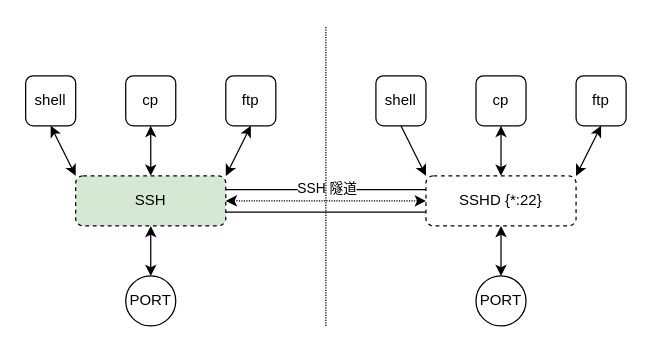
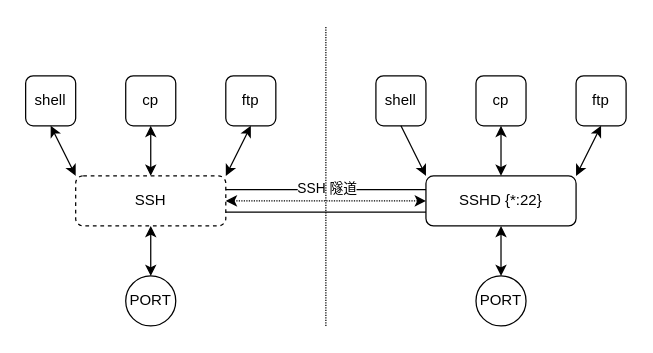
  <mxCell id="0" />
  <mxCell id="1" parent="0" />
- <mxCell id="2" value="SSH" style="rounded=1;whiteSpace=wrap;html=1;dashed=1;strokeColor=#000000;fillColor=#d5e8d4;" parent="1" vertex="1"><mxGeometry x="60" y="140" width="120" height="40" as="geometry" /></mxCell>
- <mxCell id="3" value="SSHD {*:22}" style="rounded=1;whiteSpace=wrap;html=1;dashed=1;strokeColor=#000000;fillColor=#ffffff;" parent="1" vertex="1"><mxGeometry x="340" y="140" width="120" height="40" as="geometry" /></mxCell>
+ <mxCell id="2" value="SSH" style="rounded=1;whiteSpace=wrap;html=1;dashed=1;strokeColor=#000000;fillColor=#ffffff;" parent="1" vertex="1"><mxGeometry x="60" y="140" width="120" height="40" as="geometry" /></mxCell>
+ <mxCell id="3" value="SSHD {*:22}" style="rounded=1;whiteSpace=wrap;html=1;dashed=0;strokeColor=#000000;fillColor=#ffffff;" parent="1" vertex="1"><mxGeometry x="340" y="140" width="120" height="40" as="geometry" /></mxCell>
  <mxCell id="4" value="" style="shape=link;html=1;exitX=1;exitY=0.5;exitDx=0;exitDy=0;width=18;" parent="1" source="2" target="3" edge="1"><mxGeometry width="100" relative="1" as="geometry"><mxPoint x="170" y="165" as="sourcePoint" /><mxPoint x="250" y="164.5" as="targetPoint" /></mxGeometry></mxCell>
  <mxCell id="5" value="SSH 隧道" style="edgeLabel;html=1;align=center;verticalAlign=middle;resizable=0;points=[];" vertex="1" connectable="0" parent="4"><mxGeometry x="-0.004" y="11" relative="1" as="geometry"><mxPoint as="offset" /></mxGeometry></mxCell>
  <mxCell id="6" value="" style="endArrow=classic;startArrow=classic;html=1;exitX=1;exitY=0.5;exitDx=0;exitDy=0;entryX=0;entryY=0.5;entryDx=0;entryDy=0;dashed=1;dashPattern=1 1;" parent="1" source="2" target="3" edge="1"><mxGeometry width="50" height="50" relative="1" as="geometry"><mxPoint x="240" y="120" as="sourcePoint" /><mxPoint x="290" y="70" as="targetPoint" /></mxGeometry></mxCell>
  <mxCell id="7" value="shell" style="rounded=1;whiteSpace=wrap;html=1;" parent="1" vertex="1"><mxGeometry x="20" y="60" width="40" height="40" as="geometry" /></mxCell>
  <mxCell id="8" value="cp" style="rounded=1;whiteSpace=wrap;html=1;" parent="1" vertex="1"><mxGeometry x="100" y="60" width="40" height="40" as="geometry" /></mxCell>
  <mxCell id="9" value="" style="endArrow=none;html=1;dashed=1;dashPattern=1 1;" parent="1" edge="1"><mxGeometry width="50" height="50" relative="1" as="geometry"><mxPoint x="260" y="260" as="sourcePoint" /><mxPoint x="260" y="20" as="targetPoint" /></mxGeometry></mxCell>
  <mxCell id="10" value="ftp" style="rounded=1;whiteSpace=wrap;html=1;" parent="1" vertex="1"><mxGeometry x="180" y="60" width="40" height="40" as="geometry" /></mxCell>
  <mxCell id="11" value="" style="endArrow=classic;startArrow=classic;html=1;entryX=0.5;entryY=1;entryDx=0;entryDy=0;exitX=0;exitY=0;exitDx=0;exitDy=0;" parent="1" source="2" target="7" edge="1"><mxGeometry width="50" height="50" relative="1" as="geometry"><mxPoint x="-40" y="280" as="sourcePoint" /><mxPoint x="10" y="230" as="targetPoint" /></mxGeometry></mxCell>
  <mxCell id="12" value="" style="endArrow=classic;startArrow=classic;html=1;exitX=0.5;exitY=1;exitDx=0;exitDy=0;" parent="1" source="8" edge="1"><mxGeometry width="50" height="50" relative="1" as="geometry"><mxPoint x="280" y="140" as="sourcePoint" /><mxPoint x="120" y="140" as="targetPoint" /></mxGeometry></mxCell>
  <mxCell id="13" value="" style="endArrow=classic;startArrow=classic;html=1;exitX=0.5;exitY=1;exitDx=0;exitDy=0;entryX=1;entryY=0;entryDx=0;entryDy=0;" parent="1" source="10" target="2" edge="1"><mxGeometry width="50" height="50" relative="1" as="geometry"><mxPoint x="280" y="140" as="sourcePoint" /><mxPoint x="330" y="90" as="targetPoint" /></mxGeometry></mxCell>
  <mxCell id="14" value="PORT" style="ellipse;whiteSpace=wrap;html=1;aspect=fixed;" parent="1" vertex="1"><mxGeometry x="100" y="220" width="40" height="40" as="geometry" /></mxCell>
  <mxCell id="15" value="PORT" style="ellipse;whiteSpace=wrap;html=1;aspect=fixed;" parent="1" vertex="1"><mxGeometry x="380" y="220" width="40" height="40" as="geometry" /></mxCell>
  <mxCell id="16" value="shell" style="rounded=1;whiteSpace=wrap;html=1;" parent="1" vertex="1"><mxGeometry x="300" y="60" width="40" height="40" as="geometry" /></mxCell>
  <mxCell id="17" value="cp" style="rounded=1;whiteSpace=wrap;html=1;" parent="1" vertex="1"><mxGeometry x="380" y="60" width="40" height="40" as="geometry" /></mxCell>
  <mxCell id="18" value="ftp" style="rounded=1;whiteSpace=wrap;html=1;" parent="1" vertex="1"><mxGeometry x="460" y="60" width="40" height="40" as="geometry" /></mxCell>
  <mxCell id="19" value="" style="endArrow=classic;html=1;exitX=0.5;exitY=1;exitDx=0;exitDy=0;entryX=0;entryY=0;entryDx=0;entryDy=0;" parent="1" source="16" target="3" edge="1"><mxGeometry width="50" height="50" relative="1" as="geometry"><mxPoint x="280" y="140" as="sourcePoint" /><mxPoint x="310" y="240" as="targetPoint" /></mxGeometry></mxCell>
  <mxCell id="20" value="" style="endArrow=classic;startArrow=classic;html=1;entryX=0.5;entryY=1;entryDx=0;entryDy=0;" parent="1" source="3" target="17" edge="1"><mxGeometry width="50" height="50" relative="1" as="geometry"><mxPoint x="280" y="140" as="sourcePoint" /><mxPoint x="330" y="90" as="targetPoint" /></mxGeometry></mxCell>
  <mxCell id="21" value="" style="endArrow=classic;startArrow=classic;html=1;entryX=0.5;entryY=1;entryDx=0;entryDy=0;exitX=1;exitY=0;exitDx=0;exitDy=0;" parent="1" source="3" target="18" edge="1"><mxGeometry width="50" height="50" relative="1" as="geometry"><mxPoint x="280" y="140" as="sourcePoint" /><mxPoint x="330" y="90" as="targetPoint" /></mxGeometry></mxCell>
  <mxCell id="22" value="" style="endArrow=classic;startArrow=classic;html=1;exitX=0.5;exitY=1;exitDx=0;exitDy=0;" parent="1" source="2" target="14" edge="1"><mxGeometry width="50" height="50" relative="1" as="geometry"><mxPoint x="280" y="140" as="sourcePoint" /><mxPoint x="330" y="90" as="targetPoint" /></mxGeometry></mxCell>
  <mxCell id="23" value="" style="endArrow=classic;startArrow=classic;html=1;exitX=0.5;exitY=0;exitDx=0;exitDy=0;entryX=0.5;entryY=1;entryDx=0;entryDy=0;" parent="1" source="15" target="3" edge="1"><mxGeometry width="50" height="50" relative="1" as="geometry"><mxPoint x="280" y="140" as="sourcePoint" /><mxPoint x="330" y="90" as="targetPoint" /></mxGeometry></mxCell>
